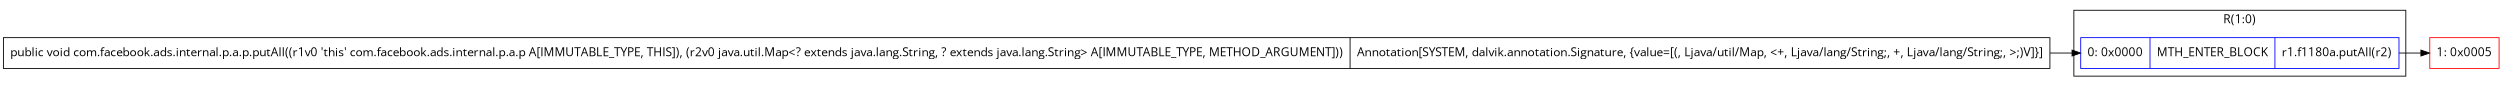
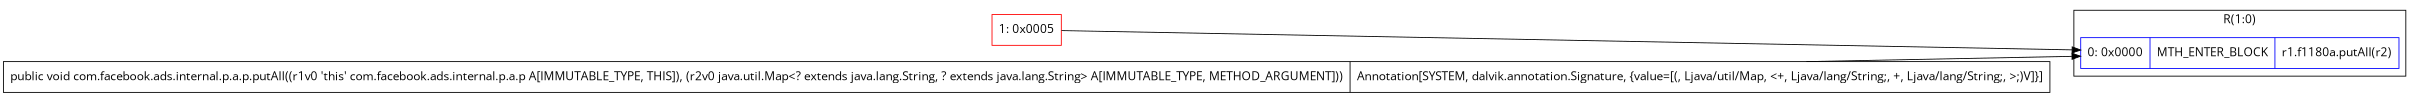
  digraph {
    rankdir=LR
    fontname="Open Sans"
    node [shape=record fontname="Open Sans"]
    edge [fontname="Open Sans"]
    n1 [color=blue label="{0\:\ 0x0000|MTH_ENTER_BLOCK\l|r1.f1180a.putAll(r2)\l}"]
    n2 [color=red label="{1\:\ 0x0005}"]
    n3 [label="{public void com.facebook.ads.internal.p.a.p.putAll((r1v0 'this' com.facebook.ads.internal.p.a.p A[IMMUTABLE_TYPE, THIS]), (r2v0 java.util.Map\<? extends java.lang.String, ? extends java.lang.String\> A[IMMUTABLE_TYPE, METHOD_ARGUMENT]))  | Annotation[SYSTEM, dalvik.annotation.Signature, \{value=[(, Ljava\/util\/Map, \<+, Ljava\/lang\/String;, +, Ljava\/lang\/String;, \>;)V]\}]\l}"]
    subgraph cluster_1 {
      label="R(1:0)"
      n1
    }
-   n1 -> n2
+   n2 -> n1
    n3 -> n1
  }
